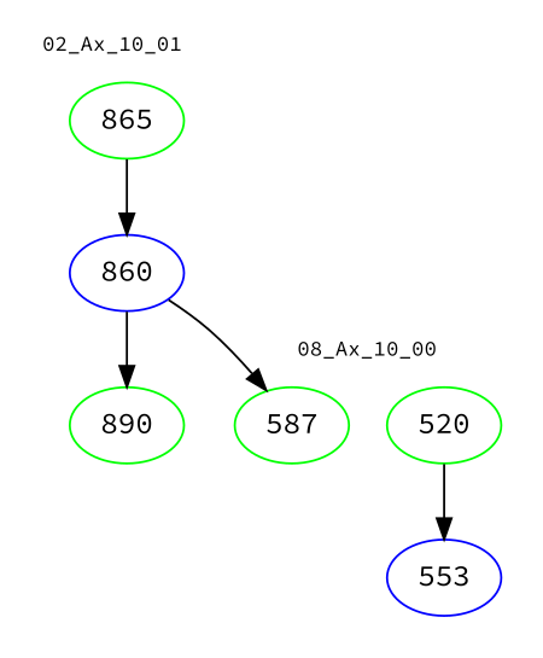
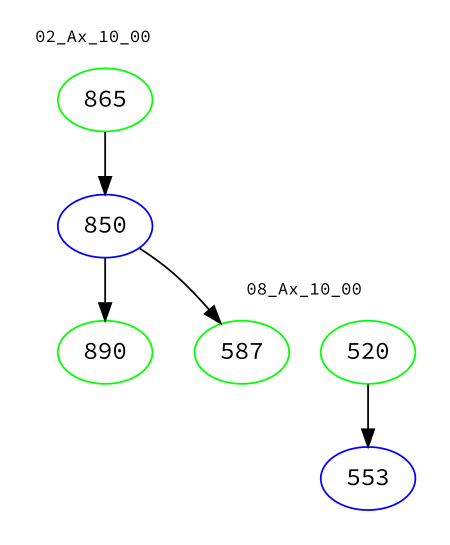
  digraph {
    fontname="Source Code Pro"
    node [color=green fontname="Source Code Pro"]
    edge [color=black fontname="Source Code Pro"]
    n1 [label=865]
-   n2 [color=blue label=860]
+   n2 [color=blue label=850]
    n3 [label=890]
    n4 [label=520]
    n5 [color=blue label=553]
    n6 [label=587]
    subgraph cluster_1 {
      color=white
      fontsize=10
-     label="02_Ax_10_01"
+     label="02_Ax_10_00"
      n1
      n2
      n3
    }
    subgraph cluster_2 {
      color=white
      fontsize=10
      label="08_Ax_10_00"
      n4
      n5
      n6
    }
    n1 -> n2
    n2 -> n3
    n2 -> n6
    n4 -> n5
  }
